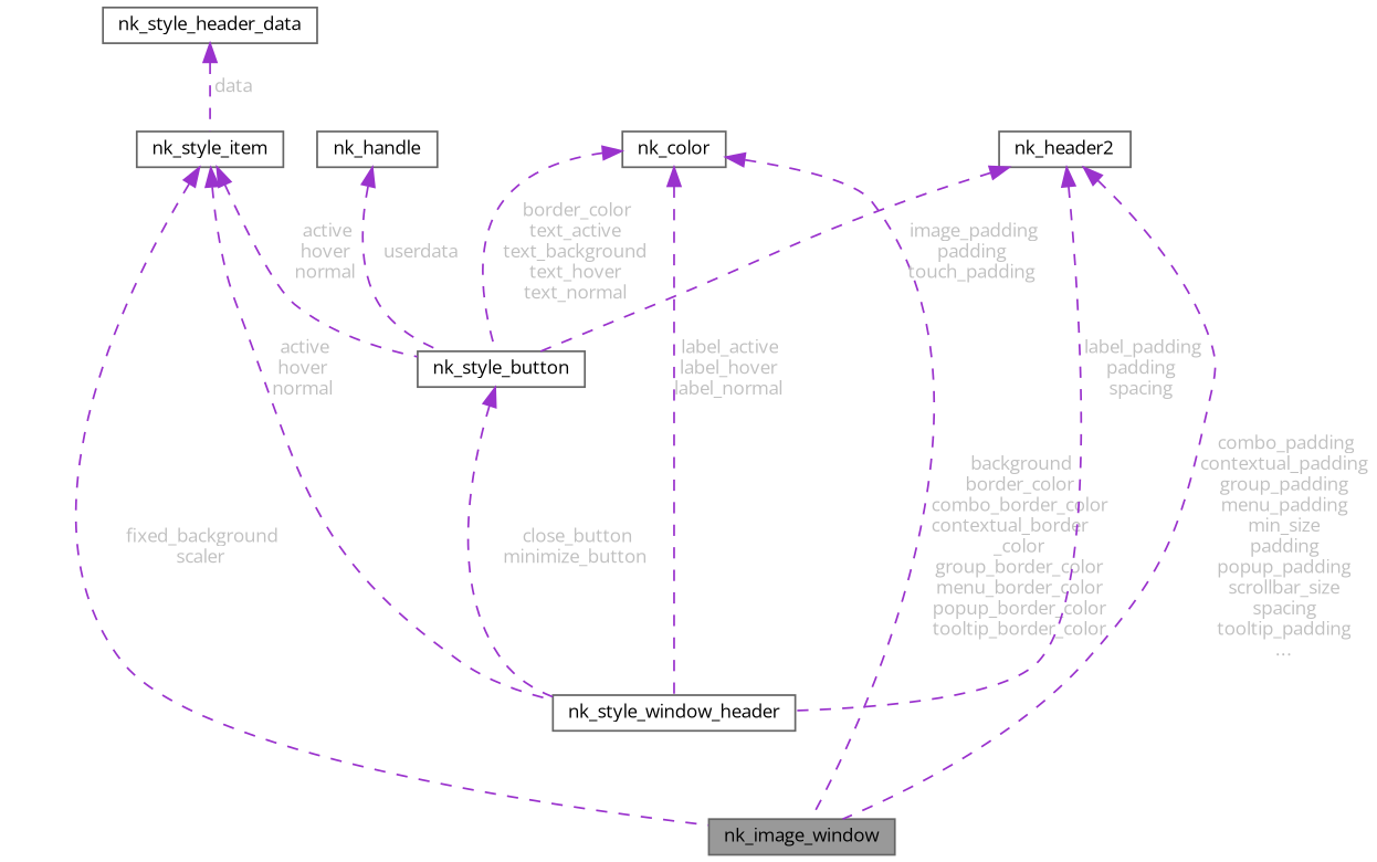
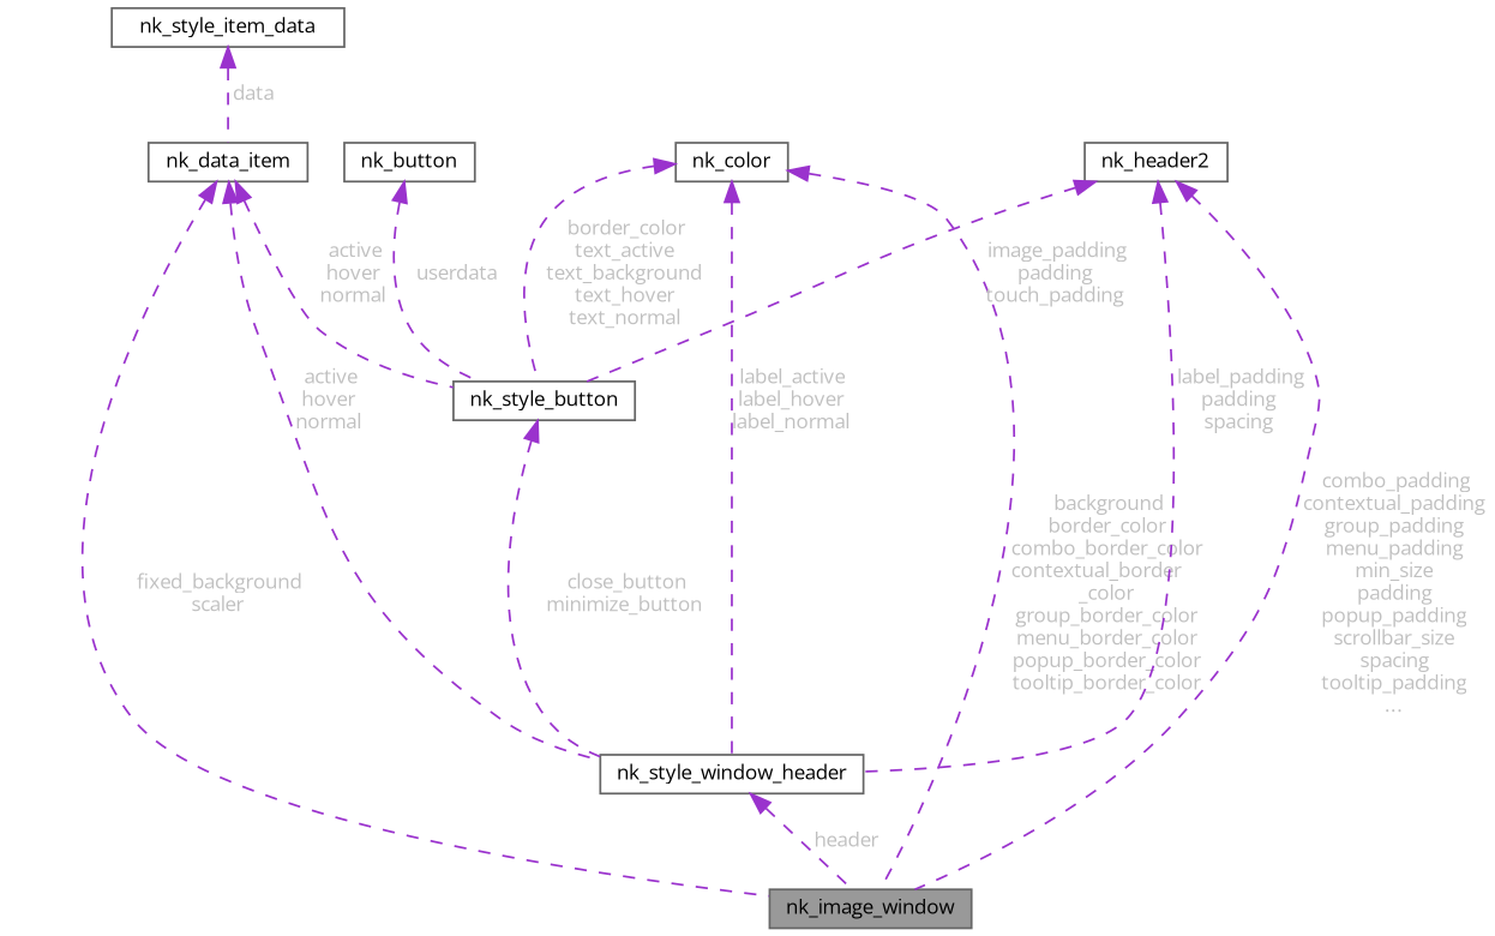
  digraph {
    fontname="Open Sans"
    node [color=gray40 fillcolor=white fontname="Open Sans" fontsize=10 shape=box style=filled]
    edge [color=darkorchid3 dir=back fontcolor=grey fontname="Open Sans" fontsize=10 labelfontname=Helvetica labelfontsize=10 style=dashed]
    n1 [fillcolor=grey60 fontcolor=black height=0.2 label=nk_image_window width=0.4]
    n2 [height=0.2 label=nk_style_window_header width=0.4]
-   n3 [height=0.2 label=nk_style_item width=0.4]
+   n3 [height=0.2 label=nk_data_item width=0.4]
    n4 [height=0.2 label=nk_style_button width=0.4]
-   n5 [height=0.2 label=nk_style_header_data width=0.4]
-   n6 [height=0.2 label=nk_handle width=0.4]
+   n5 [height=0.2 label=nk_style_item_data width=0.4]
+   n6 [height=0.2 label=nk_button width=0.4]
    n7 [height=0.2 label=nk_color width=0.4]
    n8 [height=0.2 label=nk_header2 width=0.4]
+   n2 -> n1 [label=" header"]
    n3 -> n1 [label=" fixed_background\nscaler"]
    n3 -> n2 [label=" active\nhover\nnormal"]
    n3 -> n4 [label=" active\nhover\nnormal"]
    n4 -> n2 [label=" close_button\nminimize_button"]
    n5 -> n3 [label=" data"]
    n6 -> n4 [label=" userdata"]
    n7 -> n1 [label=" background\nborder_color\ncombo_border_color\ncontextual_border\l_color\ngroup_border_color\nmenu_border_color\npopup_border_color\ntooltip_border_color"]
    n7 -> n2 [label=" label_active\nlabel_hover\nlabel_normal"]
    n7 -> n4 [label=" border_color\ntext_active\ntext_background\ntext_hover\ntext_normal"]
    n8 -> n1 [label=" combo_padding\ncontextual_padding\ngroup_padding\nmenu_padding\nmin_size\npadding\npopup_padding\nscrollbar_size\nspacing\ntooltip_padding\n..."]
    n8 -> n2 [label=" label_padding\npadding\nspacing"]
    n8 -> n4 [label=" image_padding\npadding\ntouch_padding"]
  }
